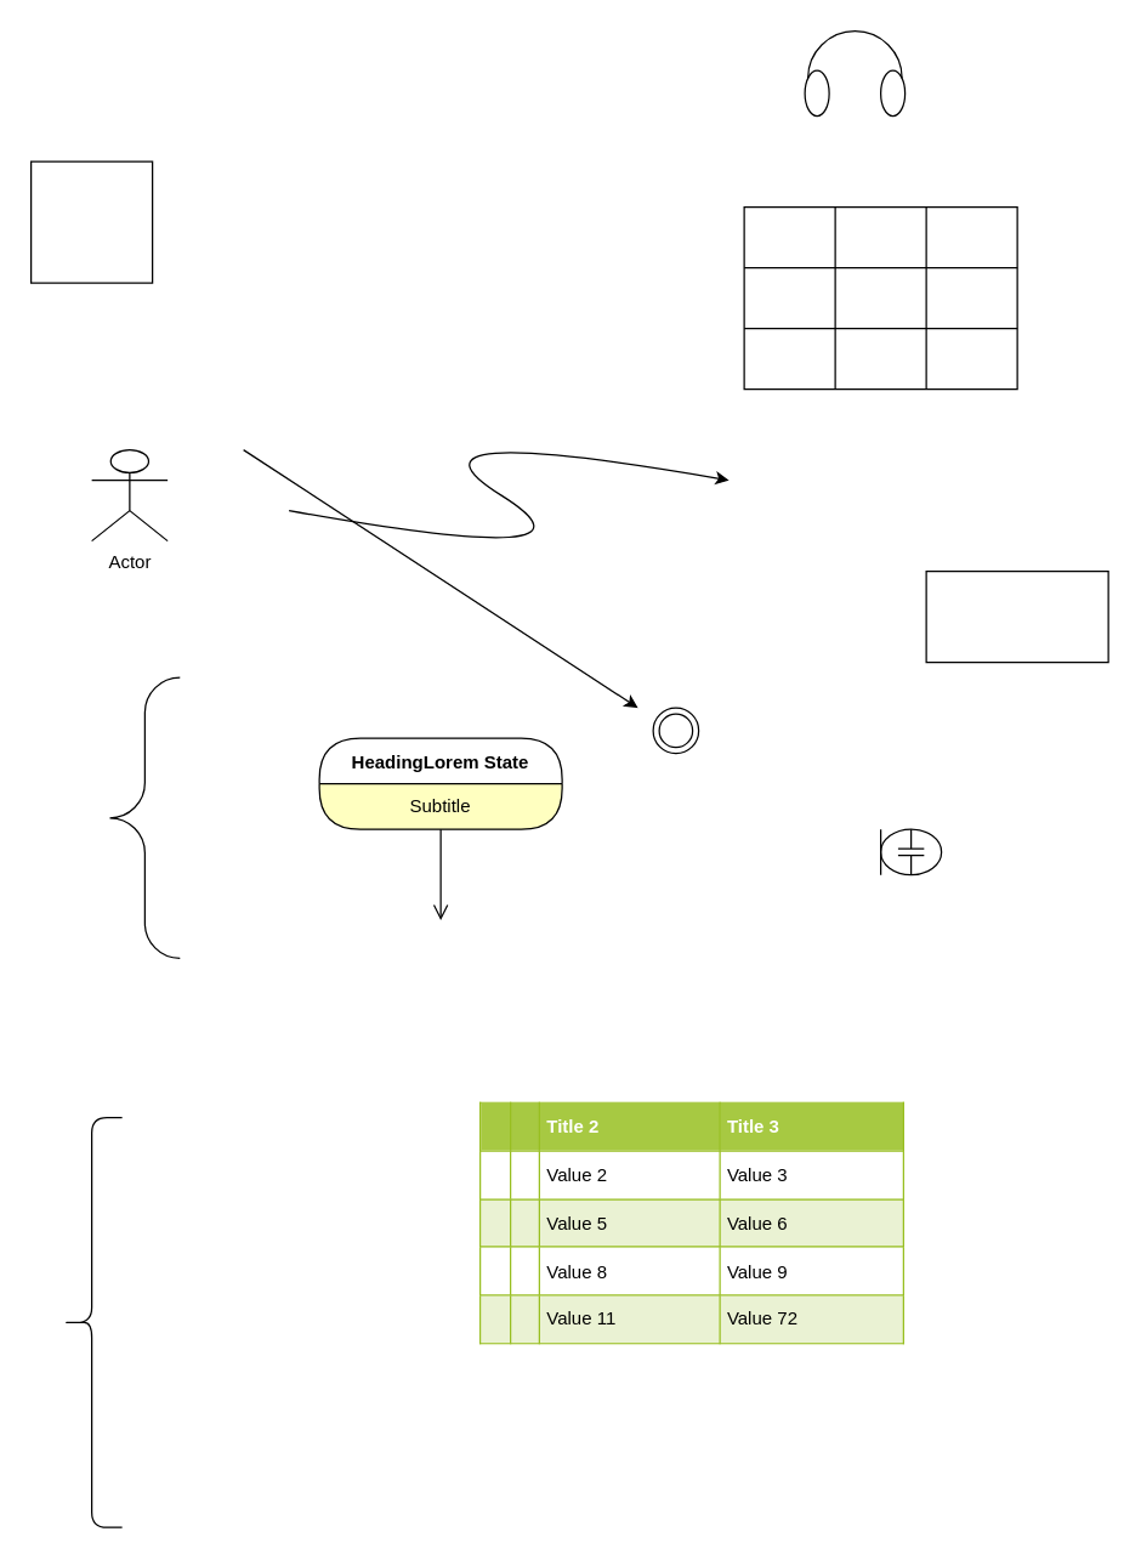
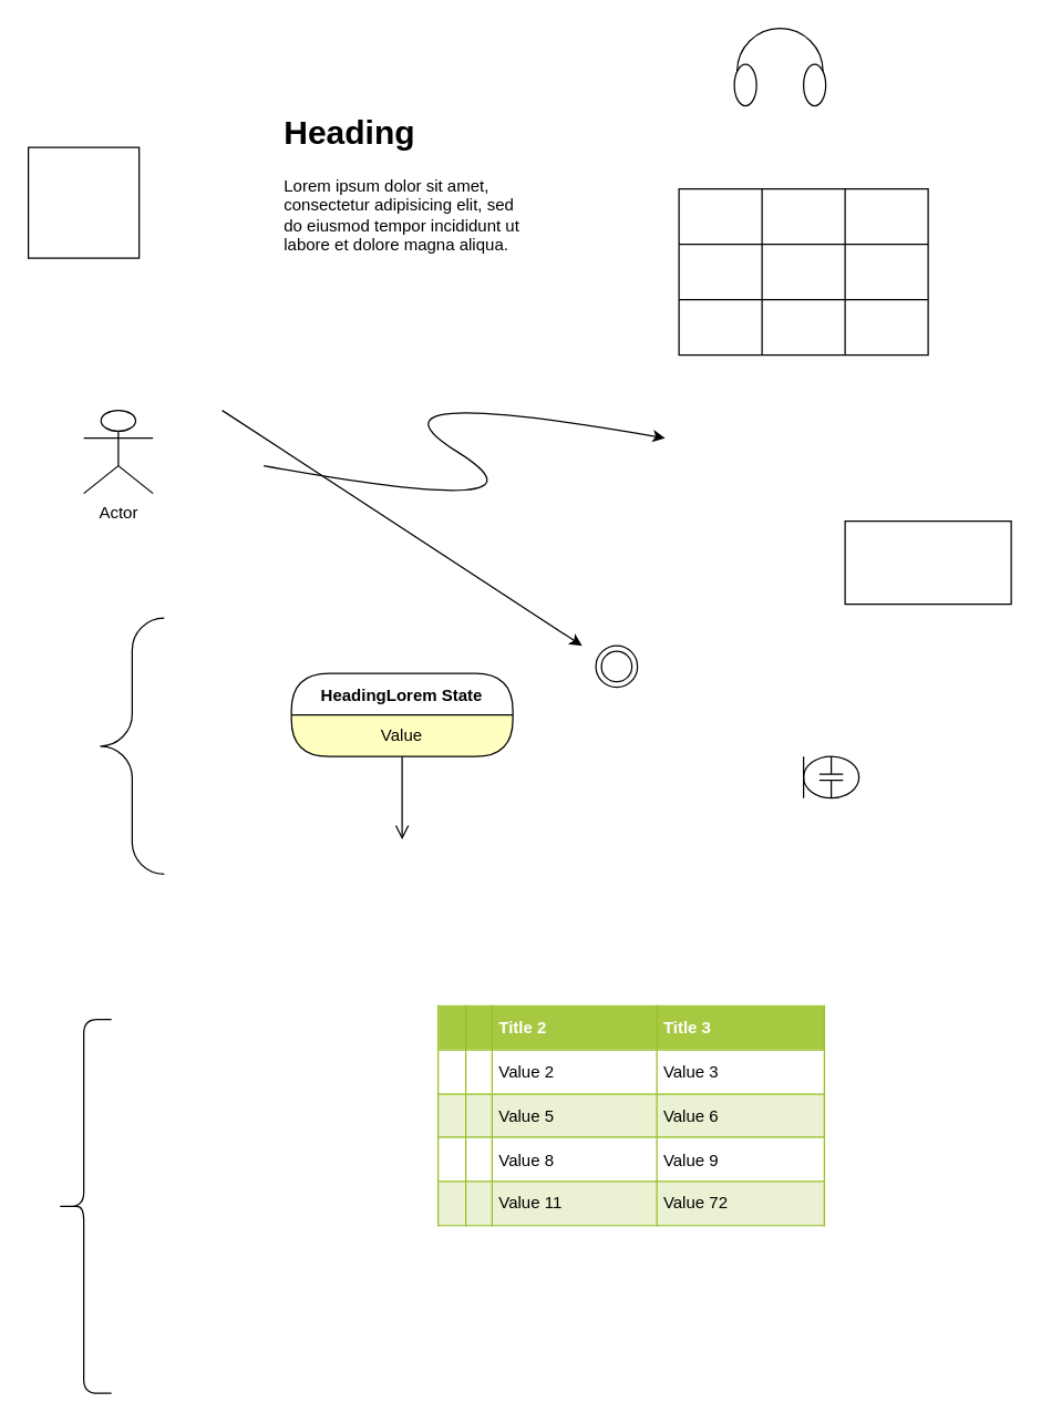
  <mxCell id="0" />
  <mxCell id="1" parent="0" />
  <mxCell id="2" value="" style="shape=table;startSize=0;container=1;collapsible=0;childLayout=tableLayout;" vertex="1" parent="1"><mxGeometry x="490" y="136" width="180" height="120" as="geometry" /></mxCell>
  <mxCell id="3" value="" style="shape=partialRectangle;collapsible=0;dropTarget=0;pointerEvents=0;fillColor=none;top=0;left=0;bottom=0;right=0;points=[[0,0.5],[1,0.5]];portConstraint=eastwest;" vertex="1" parent="2"><mxGeometry width="180" height="40" as="geometry" /></mxCell>
  <mxCell id="4" value="" style="shape=partialRectangle;html=1;whiteSpace=wrap;connectable=0;overflow=hidden;fillColor=none;top=0;left=0;bottom=0;right=0;pointerEvents=1;" vertex="1" parent="3"><mxGeometry width="60" height="40" as="geometry" /></mxCell>
  <mxCell id="5" value="" style="shape=partialRectangle;html=1;whiteSpace=wrap;connectable=0;overflow=hidden;fillColor=none;top=0;left=0;bottom=0;right=0;pointerEvents=1;" vertex="1" parent="3"><mxGeometry x="60" width="60" height="40" as="geometry" /></mxCell>
  <mxCell id="6" value="" style="shape=partialRectangle;html=1;whiteSpace=wrap;connectable=0;overflow=hidden;fillColor=none;top=0;left=0;bottom=0;right=0;pointerEvents=1;" vertex="1" parent="3"><mxGeometry x="120" width="60" height="40" as="geometry" /></mxCell>
  <mxCell id="7" value="" style="shape=partialRectangle;collapsible=0;dropTarget=0;pointerEvents=0;fillColor=none;top=0;left=0;bottom=0;right=0;points=[[0,0.5],[1,0.5]];portConstraint=eastwest;" vertex="1" parent="2"><mxGeometry y="40" width="180" height="40" as="geometry" /></mxCell>
  <mxCell id="8" value="" style="shape=partialRectangle;html=1;whiteSpace=wrap;connectable=0;overflow=hidden;fillColor=none;top=0;left=0;bottom=0;right=0;pointerEvents=1;" vertex="1" parent="7"><mxGeometry width="60" height="40" as="geometry" /></mxCell>
  <mxCell id="9" value="" style="shape=partialRectangle;html=1;whiteSpace=wrap;connectable=0;overflow=hidden;fillColor=none;top=0;left=0;bottom=0;right=0;pointerEvents=1;" vertex="1" parent="7"><mxGeometry x="60" width="60" height="40" as="geometry" /></mxCell>
  <mxCell id="10" value="" style="shape=partialRectangle;html=1;whiteSpace=wrap;connectable=0;overflow=hidden;fillColor=none;top=0;left=0;bottom=0;right=0;pointerEvents=1;" vertex="1" parent="7"><mxGeometry x="120" width="60" height="40" as="geometry" /></mxCell>
  <mxCell id="11" value="" style="shape=partialRectangle;collapsible=0;dropTarget=0;pointerEvents=0;fillColor=none;top=0;left=0;bottom=0;right=0;points=[[0,0.5],[1,0.5]];portConstraint=eastwest;" vertex="1" parent="2"><mxGeometry y="80" width="180" height="40" as="geometry" /></mxCell>
  <mxCell id="12" value="" style="shape=partialRectangle;html=1;whiteSpace=wrap;connectable=0;overflow=hidden;fillColor=none;top=0;left=0;bottom=0;right=0;pointerEvents=1;" vertex="1" parent="11"><mxGeometry width="60" height="40" as="geometry" /></mxCell>
  <mxCell id="13" value="" style="shape=partialRectangle;html=1;whiteSpace=wrap;connectable=0;overflow=hidden;fillColor=none;top=0;left=0;bottom=0;right=0;pointerEvents=1;" vertex="1" parent="11"><mxGeometry x="60" width="60" height="40" as="geometry" /></mxCell>
  <mxCell id="14" value="" style="shape=partialRectangle;html=1;whiteSpace=wrap;connectable=0;overflow=hidden;fillColor=none;top=0;left=0;bottom=0;right=0;pointerEvents=1;" vertex="1" parent="11"><mxGeometry x="120" width="60" height="40" as="geometry" /></mxCell>
  <mxCell id="15" value="" style="whiteSpace=wrap;html=1;aspect=fixed;" vertex="1" parent="1"><mxGeometry x="20" y="106" width="80" height="80" as="geometry" /></mxCell>
+ <mxCell id="16" value="&lt;h1&gt;Heading&lt;/h1&gt;&lt;p&gt;Lorem ipsum dolor sit amet, consectetur adipisicing elit, sed do eiusmod tempor incididunt ut labore et dolore magna aliqua.&lt;/p&gt;" style="text;html=1;strokeColor=none;fillColor=none;spacing=5;spacingTop=-20;whiteSpace=wrap;overflow=hidden;rounded=0;" vertex="1" parent="1"><mxGeometry x="200" y="76" width="190" height="120" as="geometry" /></mxCell>
  <mxCell id="17" value="" style="curved=1;endArrow=classic;html=1;" edge="1" parent="1"><mxGeometry width="50" height="50" relative="1" as="geometry"><mxPoint x="190" y="336" as="sourcePoint" /><mxPoint x="480" y="316" as="targetPoint" /><Array as="points"><mxPoint x="410" y="376" /><mxPoint x="250" y="276" /></Array></mxGeometry></mxCell>
  <mxCell id="18" value="Actor" style="shape=umlActor;verticalLabelPosition=bottom;verticalAlign=top;html=1;outlineConnect=0;" vertex="1" parent="1"><mxGeometry x="60" y="296" width="50" height="60" as="geometry" /></mxCell>
  <mxCell id="19" value="HeadingLorem State" style="swimlane;fontStyle=1;align=center;verticalAlign=middle;childLayout=stackLayout;horizontal=1;startSize=30;horizontalStack=0;resizeParent=0;resizeLast=1;container=0;collapsible=0;rounded=1;arcSize=30;swimlaneFillColor=#ffffc0;dropTarget=0;" vertex="1" parent="1"><mxGeometry x="210" y="486" width="160" height="60" as="geometry" /></mxCell>
- <mxCell id="20" value="Subtitle" style="text;html=1;strokeColor=none;fillColor=none;align=center;verticalAlign=middle;spacingLeft=4;spacingRight=4;whiteSpace=wrap;overflow=hidden;rotatable=0;" vertex="1" parent="19"><mxGeometry y="30" width="160" height="30" as="geometry" /></mxCell>
+ <mxCell id="20" value="Value" style="text;html=1;strokeColor=none;fillColor=none;align=center;verticalAlign=middle;spacingLeft=4;spacingRight=4;whiteSpace=wrap;overflow=hidden;rotatable=0;" vertex="1" parent="19"><mxGeometry y="30" width="160" height="30" as="geometry" /></mxCell>
  <mxCell id="21" value="" style="edgeStyle=orthogonalEdgeStyle;html=1;verticalAlign=bottom;endArrow=open;endSize=8;" edge="1" source="19" parent="1"><mxGeometry relative="1" as="geometry"><mxPoint x="290" y="606" as="targetPoint" /></mxGeometry></mxCell>
  <mxCell id="22" value="" style="ellipse;html=1;shape=endState;" vertex="1" parent="1"><mxGeometry x="430" y="466" width="30" height="30" as="geometry" /></mxCell>
  <mxCell id="23" value="" style="whiteSpace=wrap;html=1;" vertex="1" parent="1"><mxGeometry x="610" y="376" width="120" height="60" as="geometry" /></mxCell>
  <mxCell id="24" value="" style="labelPosition=right;align=left;strokeWidth=1;shape=mxgraph.mockup.markup.curlyBrace;html=1;shadow=0;dashed=0;direction=north;" vertex="1" parent="1"><mxGeometry x="50" y="446" width="90" height="185" as="geometry" /></mxCell>
  <mxCell id="25" value="" style="endArrow=classic;html=1;" edge="1" parent="1"><mxGeometry width="50" height="50" relative="1" as="geometry"><mxPoint x="160" y="296" as="sourcePoint" /><mxPoint x="420" y="466" as="targetPoint" /></mxGeometry></mxCell>
  <mxCell id="26" value="" style="verticalLabelPosition=bottom;shadow=0;dashed=0;align=center;html=1;verticalAlign=top;shape=mxgraph.electrical.radio.headphones;pointerEvents=1;" vertex="1" parent="1"><mxGeometry x="530" y="20" width="66" height="56" as="geometry" /></mxCell>
  <mxCell id="27" value="" style="verticalLabelPosition=bottom;shadow=0;dashed=0;align=center;html=1;verticalAlign=top;shape=mxgraph.electrical.radio.electret_microphone;" vertex="1" parent="1"><mxGeometry x="580" y="546" width="40" height="30" as="geometry" /></mxCell>
  <mxCell id="28" value="" style="shape=curlyBracket;whiteSpace=wrap;html=1;rounded=1;" vertex="1" parent="1"><mxGeometry x="40" y="736" width="40" height="270" as="geometry" /></mxCell>
  <mxCell id="29" value="&lt;table border=&quot;1&quot; width=&quot;100%&quot; cellpadding=&quot;4&quot; style=&quot;width: 100% ; height: 100% ; border-collapse: collapse&quot;&gt;&lt;tbody&gt;&lt;tr style=&quot;background-color: rgb(167 , 201 , 66) ; color: rgb(255 , 255 , 255) ; border: 1px solid rgb(152 , 191 , 33)&quot;&gt;&lt;td&gt;&lt;br&gt;&lt;/td&gt;&lt;td style=&quot;text-align: right&quot;&gt;&lt;br&gt;&lt;/td&gt;&lt;th align=&quot;left&quot;&gt;Title 2&lt;/th&gt;&lt;th align=&quot;left&quot;&gt;Title 3&lt;/th&gt;&lt;/tr&gt;&lt;tr style=&quot;border: 1px solid rgb(152 , 191 , 33)&quot;&gt;&lt;td&gt;&lt;br&gt;&lt;/td&gt;&lt;td&gt;&lt;br&gt;&lt;/td&gt;&lt;td&gt;Value 2&lt;/td&gt;&lt;td&gt;Value 3&lt;/td&gt;&lt;/tr&gt;&lt;tr style=&quot;background-color: rgb(234 , 242 , 211) ; border: 1px solid rgb(152 , 191 , 33)&quot;&gt;&lt;td&gt;&lt;br&gt;&lt;/td&gt;&lt;td&gt;&lt;br&gt;&lt;/td&gt;&lt;td&gt;Value 5&lt;/td&gt;&lt;td&gt;Value 6&lt;/td&gt;&lt;/tr&gt;&lt;tr style=&quot;border: 1px solid rgb(152 , 191 , 33)&quot;&gt;&lt;td&gt;&lt;br&gt;&lt;/td&gt;&lt;td&gt;&lt;br&gt;&lt;/td&gt;&lt;td&gt;Value 8&lt;/td&gt;&lt;td&gt;Value 9&lt;/td&gt;&lt;/tr&gt;&lt;tr style=&quot;background-color: rgb(234 , 242 , 211) ; border: 1px solid rgb(152 , 191 , 33)&quot;&gt;&lt;td&gt;&lt;br&gt;&lt;/td&gt;&lt;td&gt;&lt;br&gt;&lt;/td&gt;&lt;td&gt;Value 11&lt;/td&gt;&lt;td&gt;Value 72&lt;/td&gt;&lt;/tr&gt;&lt;/tbody&gt;&lt;/table&gt;" style="text;html=1;overflow=fill;rounded=0;" vertex="1" parent="1"><mxGeometry x="316" y="726" width="280" height="160" as="geometry" /></mxCell>
